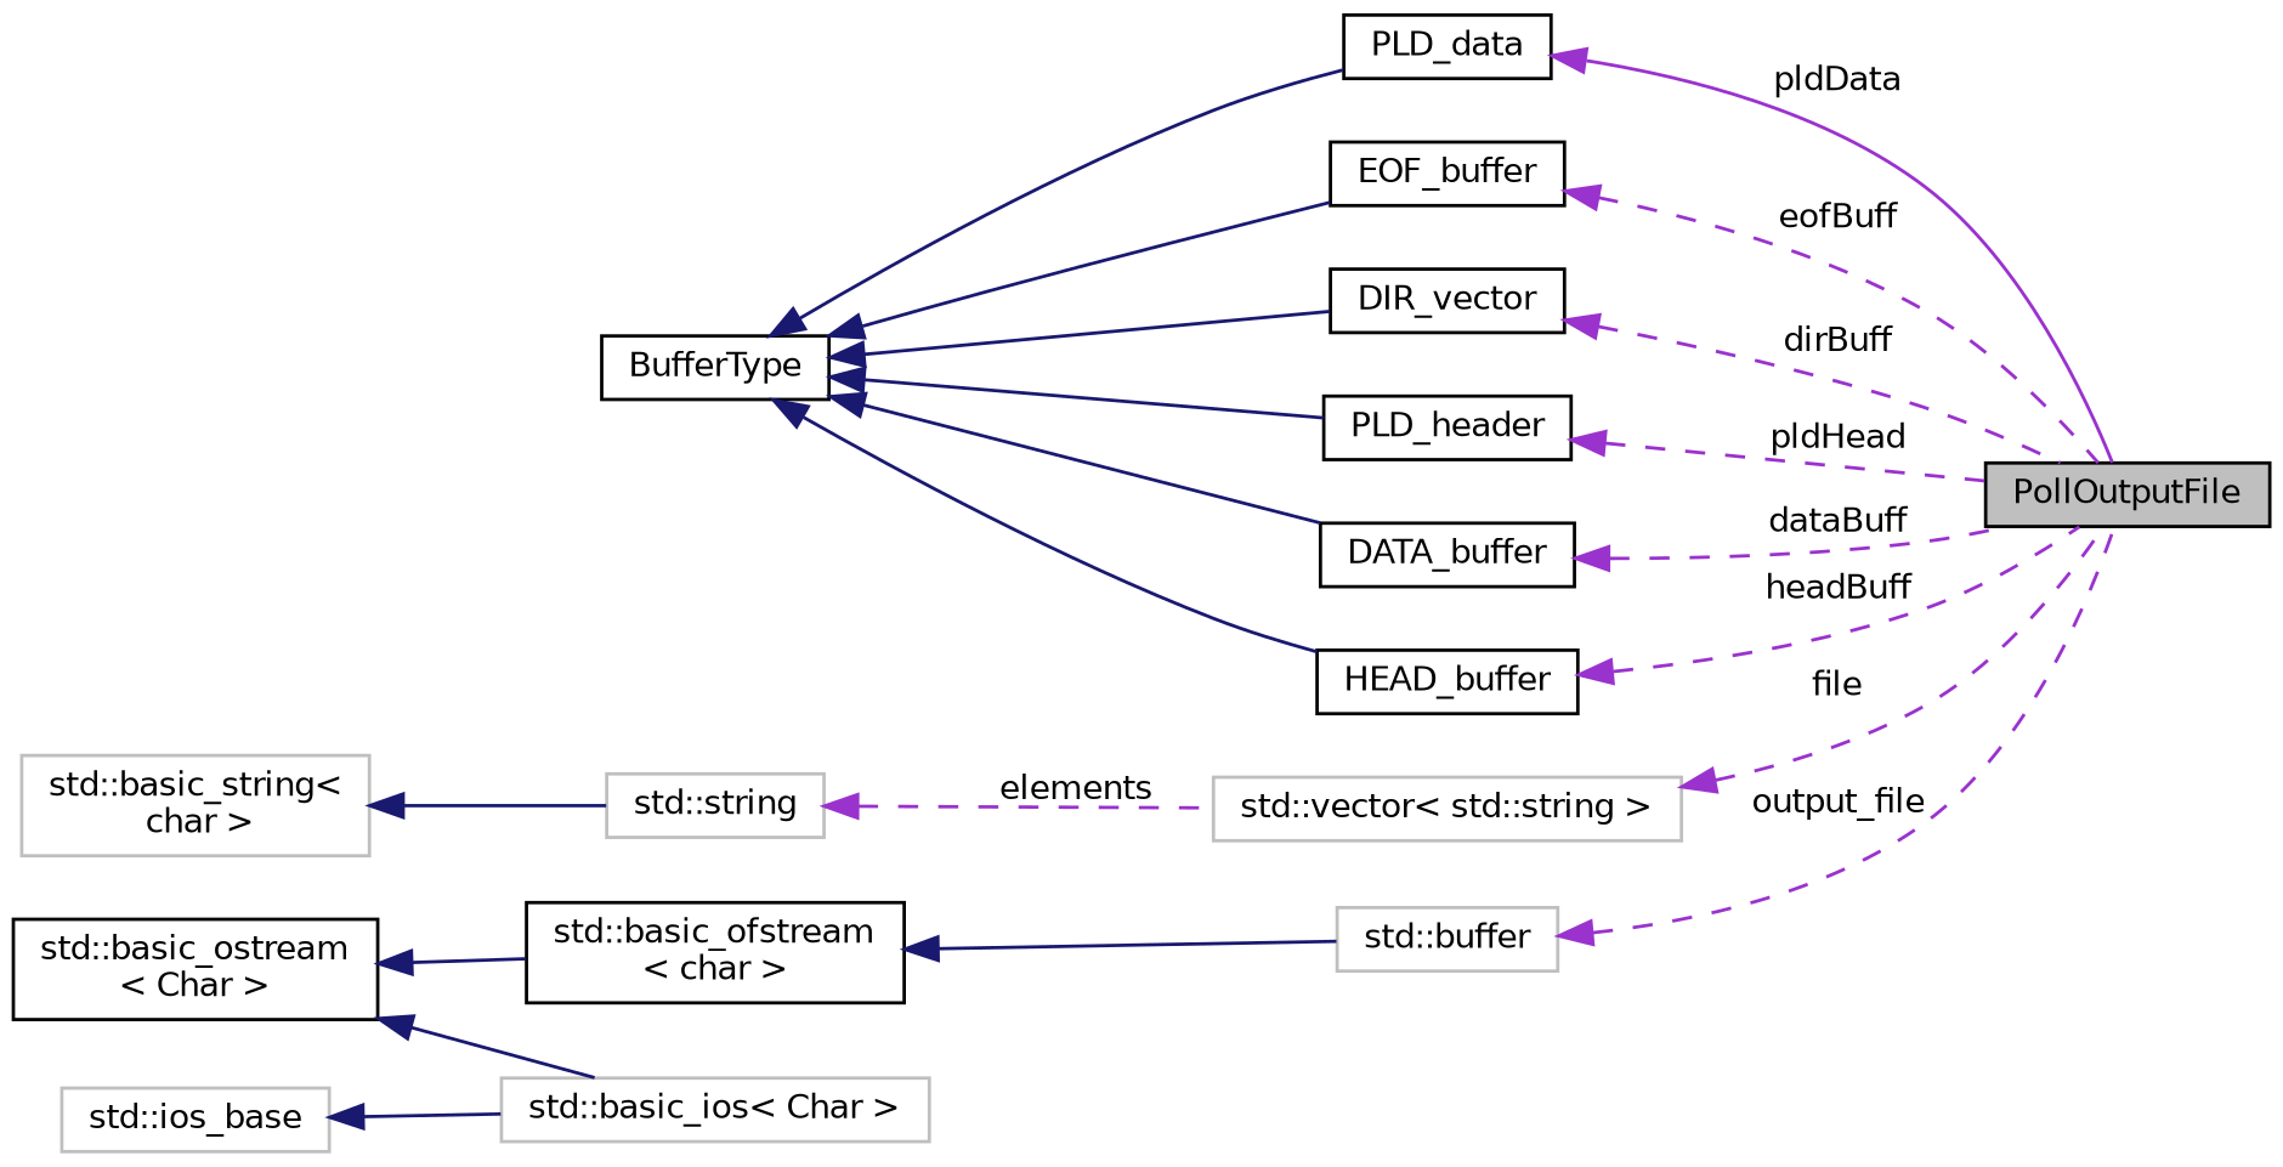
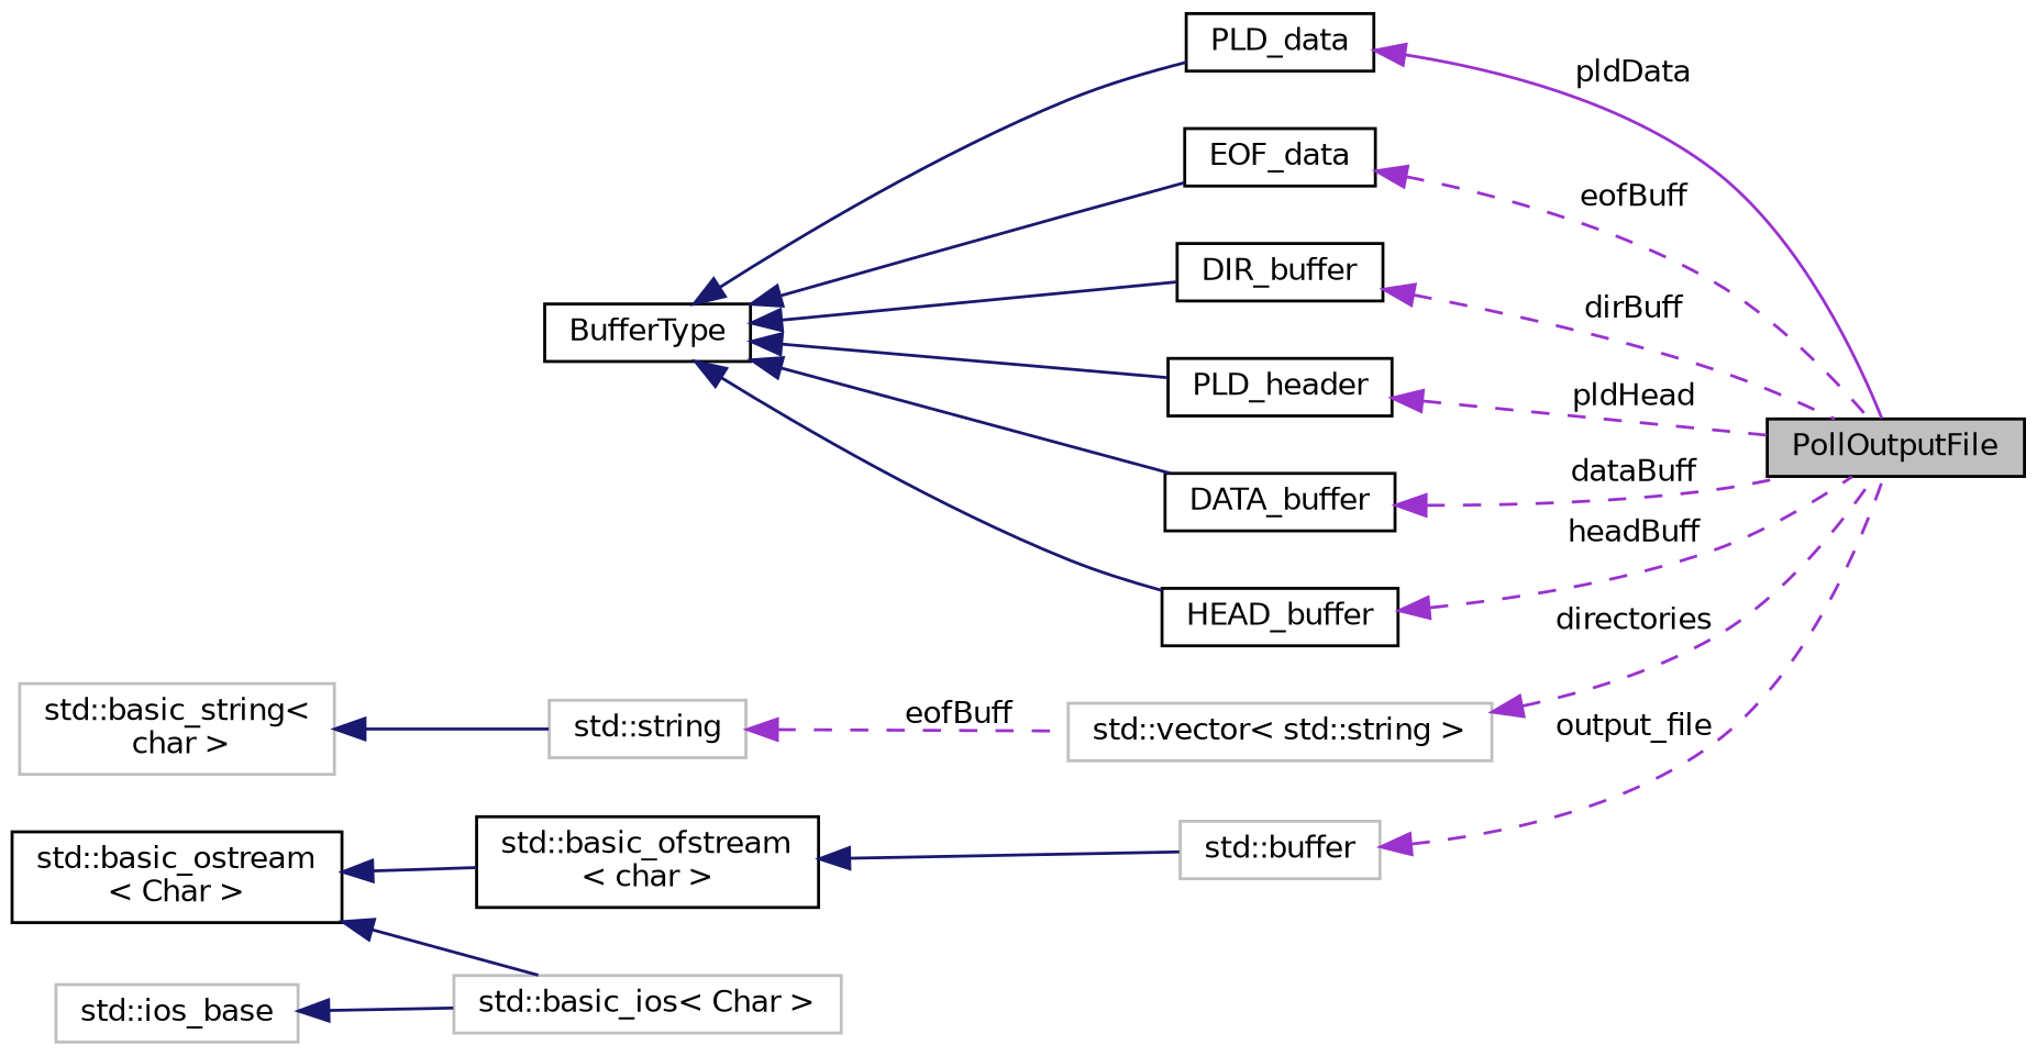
  digraph {
    rankdir=LR
    node [color=black fillcolor=white fontname=Helvetica fontsize=10 shape=record style=filled]
    edge [color=midnightblue dir=back fontname=Helvetica fontsize=10 labelfontname=Helvetica labelfontsize=10 style=solid]
    n1 [fillcolor=grey75 fontcolor=black height=0.2 label=PollOutputFile width=0.4]
    n2 [height=0.2 label=PLD_data width=0.4]
    n3 [height=0.2 label=BufferType width=0.4]
-   n4 [height=0.2 label=EOF_buffer width=0.4]
-   n5 [height=0.2 label=DIR_vector width=0.4]
+   n4 [height=0.2 label=EOF_data width=0.4]
+   n5 [height=0.2 label=DIR_buffer width=0.4]
    n6 [height=0.2 label=PLD_header width=0.4]
    n7 [height=0.2 label=DATA_buffer width=0.4]
    n8 [height=0.2 label=HEAD_buffer width=0.4]
    n9 [color=grey75 height=0.2 label="std::string" width=0.4]
    n10 [color=grey75 height=0.2 label="std::vector\< std::string \>" width=0.4]
    n11 [color=grey75 height=0.2 label="std::basic_string\<\l char \>" width=0.4]
    n12 [color=grey75 height=0.2 label="std::buffer" width=0.4]
    n13 [height=0.2 label="std::basic_ofstream\l\< char \>" width=0.4]
    n14 [height=0.2 label="std::basic_ostream\l\< Char \>" width=0.4]
    n15 [color=grey75 height=0.2 label="std::basic_ios\< Char \>" width=0.4]
    n16 [color=grey75 height=0.2 label="std::ios_base" width=0.4]
    n2 -> n1 [color=darkorchid3 label=" pldData"]
    n3 -> n2
    n3 -> n4
    n3 -> n5
    n3 -> n6
    n3 -> n7
    n3 -> n8
    n4 -> n1 [color=darkorchid3 label=" eofBuff" style=dashed]
    n5 -> n1 [color=darkorchid3 label=" dirBuff" style=dashed]
    n6 -> n1 [color=darkorchid3 label=" pldHead" style=dashed]
    n7 -> n1 [color=darkorchid3 label=" dataBuff" style=dashed]
    n8 -> n1 [color=darkorchid3 label=" headBuff" style=dashed]
-   n9 -> n10 [color=darkorchid3 label=" elements" style=dashed]
-   n10 -> n1 [color=darkorchid3 label=" file" style=dashed]
+   n9 -> n10 [color=darkorchid3 label=" eofBuff" style=dashed]
+   n10 -> n1 [color=darkorchid3 label=" directories" style=dashed]
    n11 -> n9
    n12 -> n1 [color=darkorchid3 label=" output_file" style=dashed]
    n13 -> n12
    n14 -> n13
    n14 -> n15
    n16 -> n15
  }
